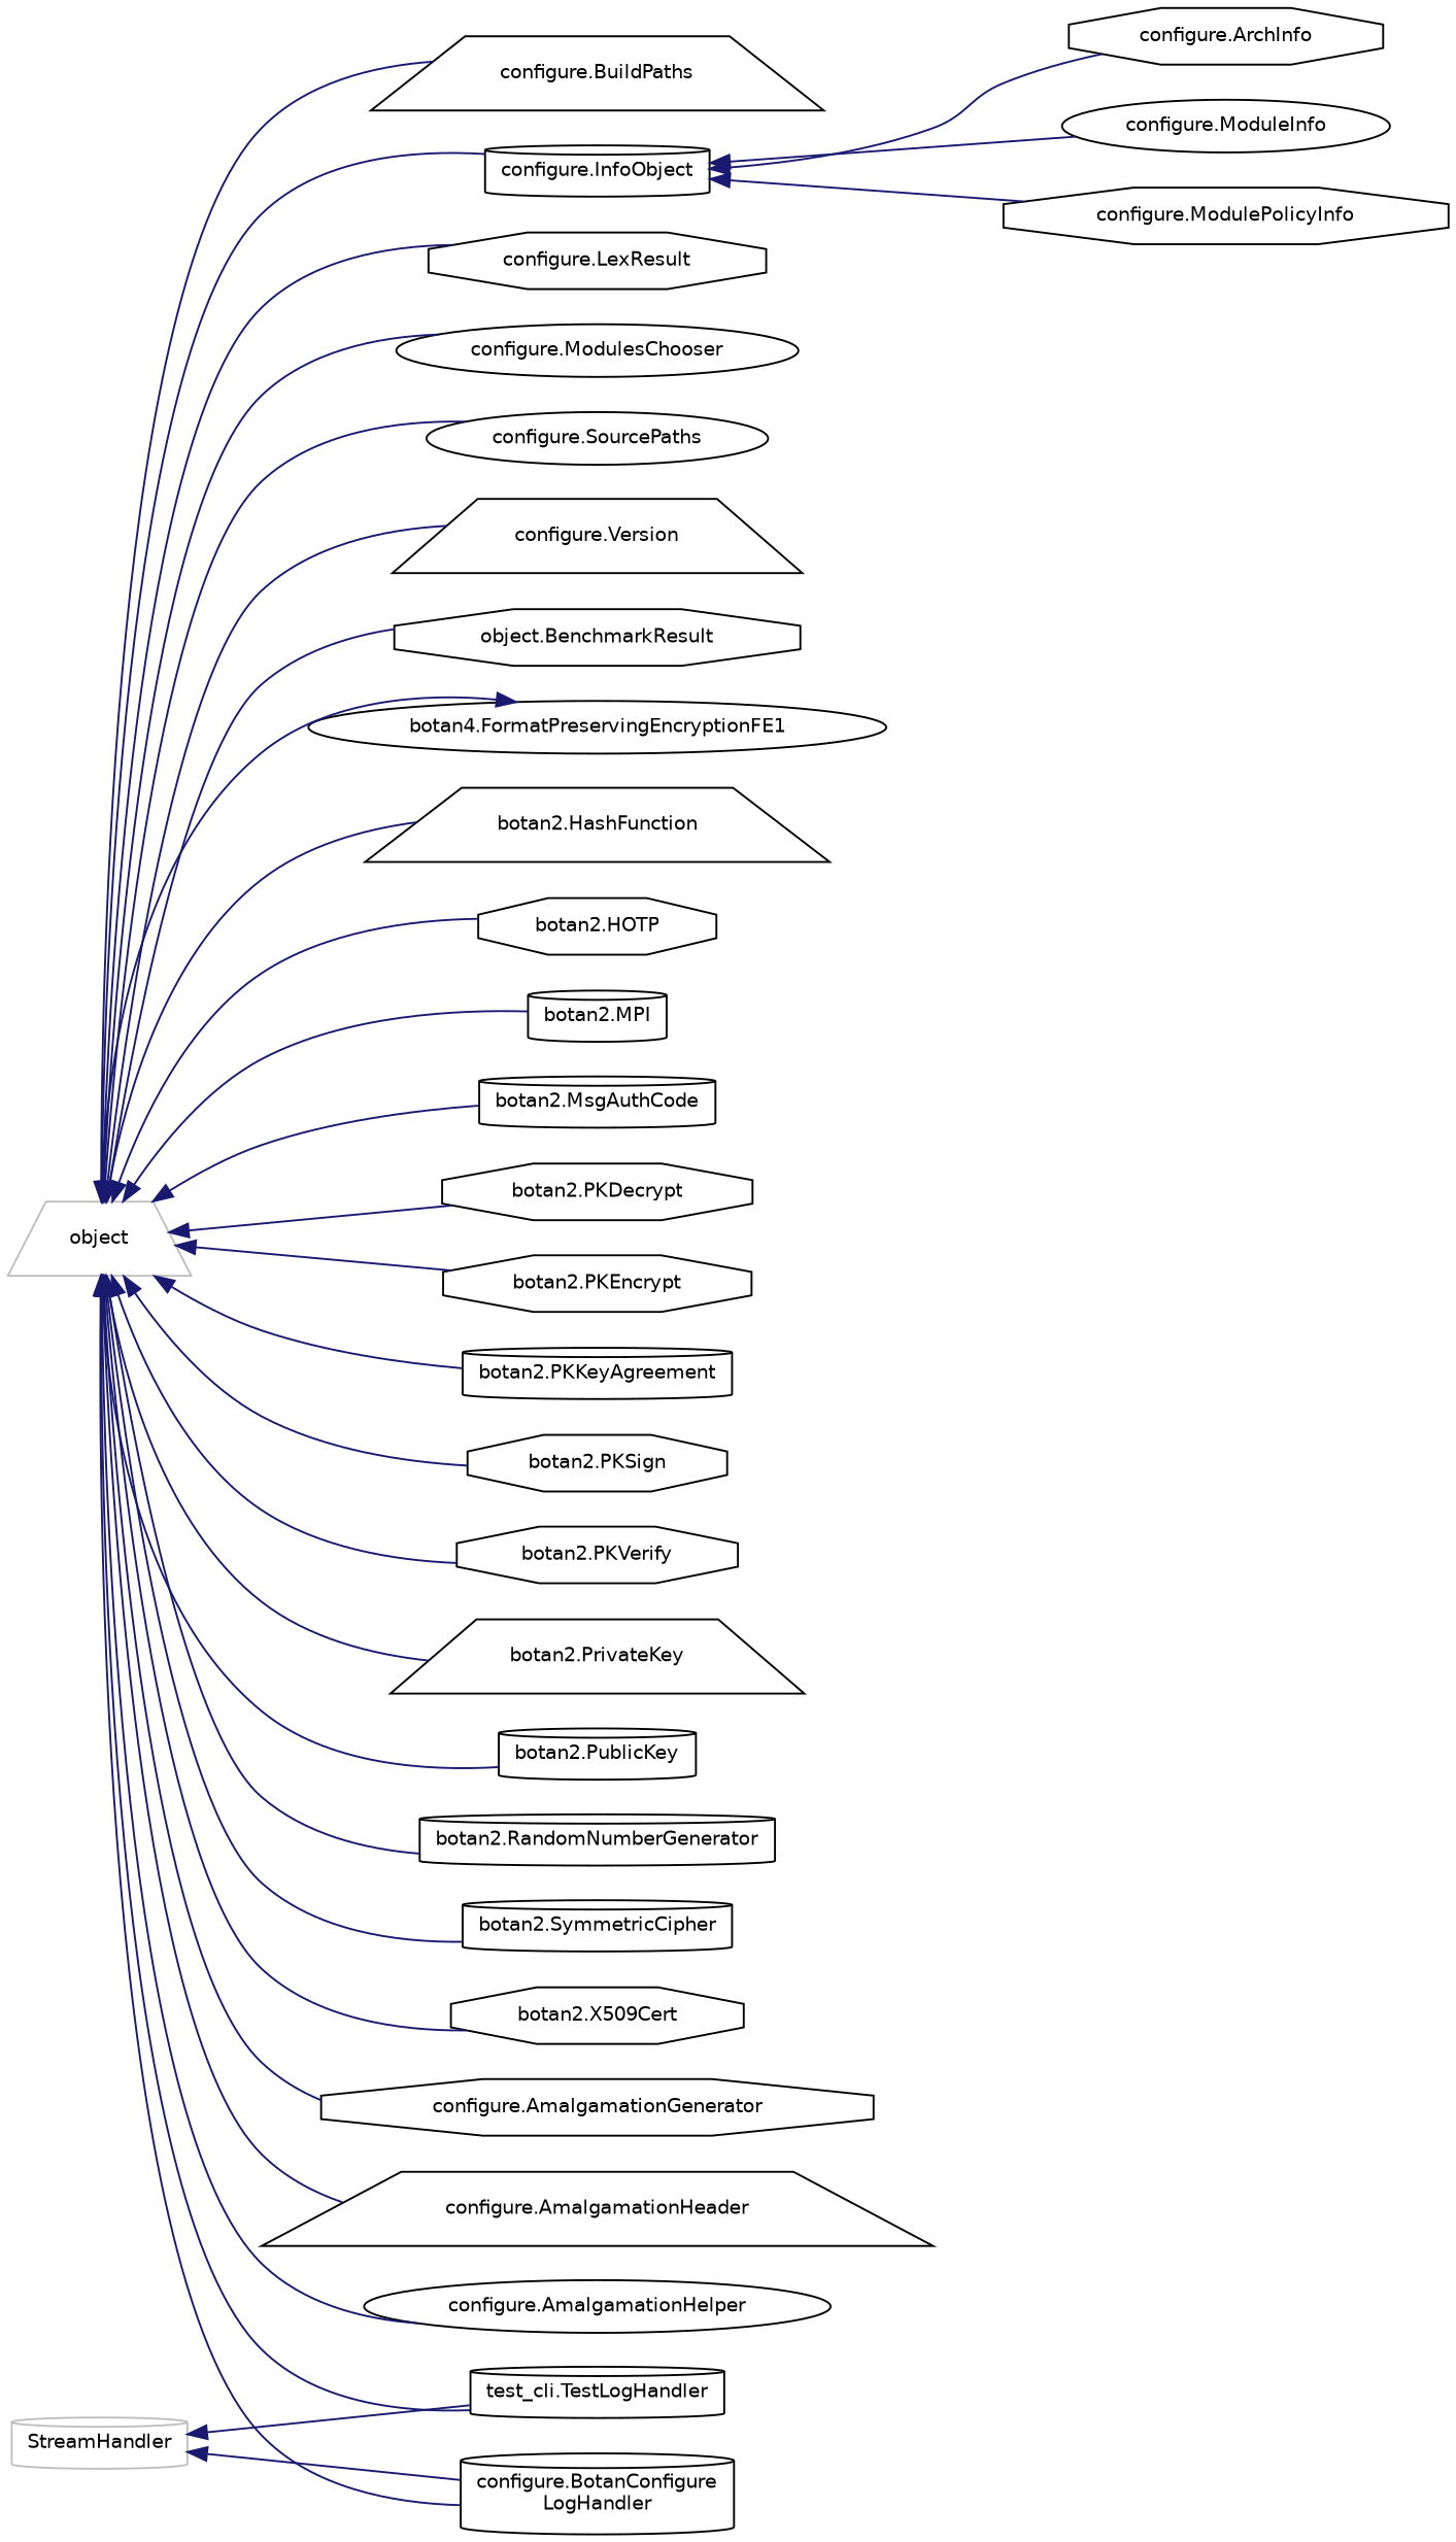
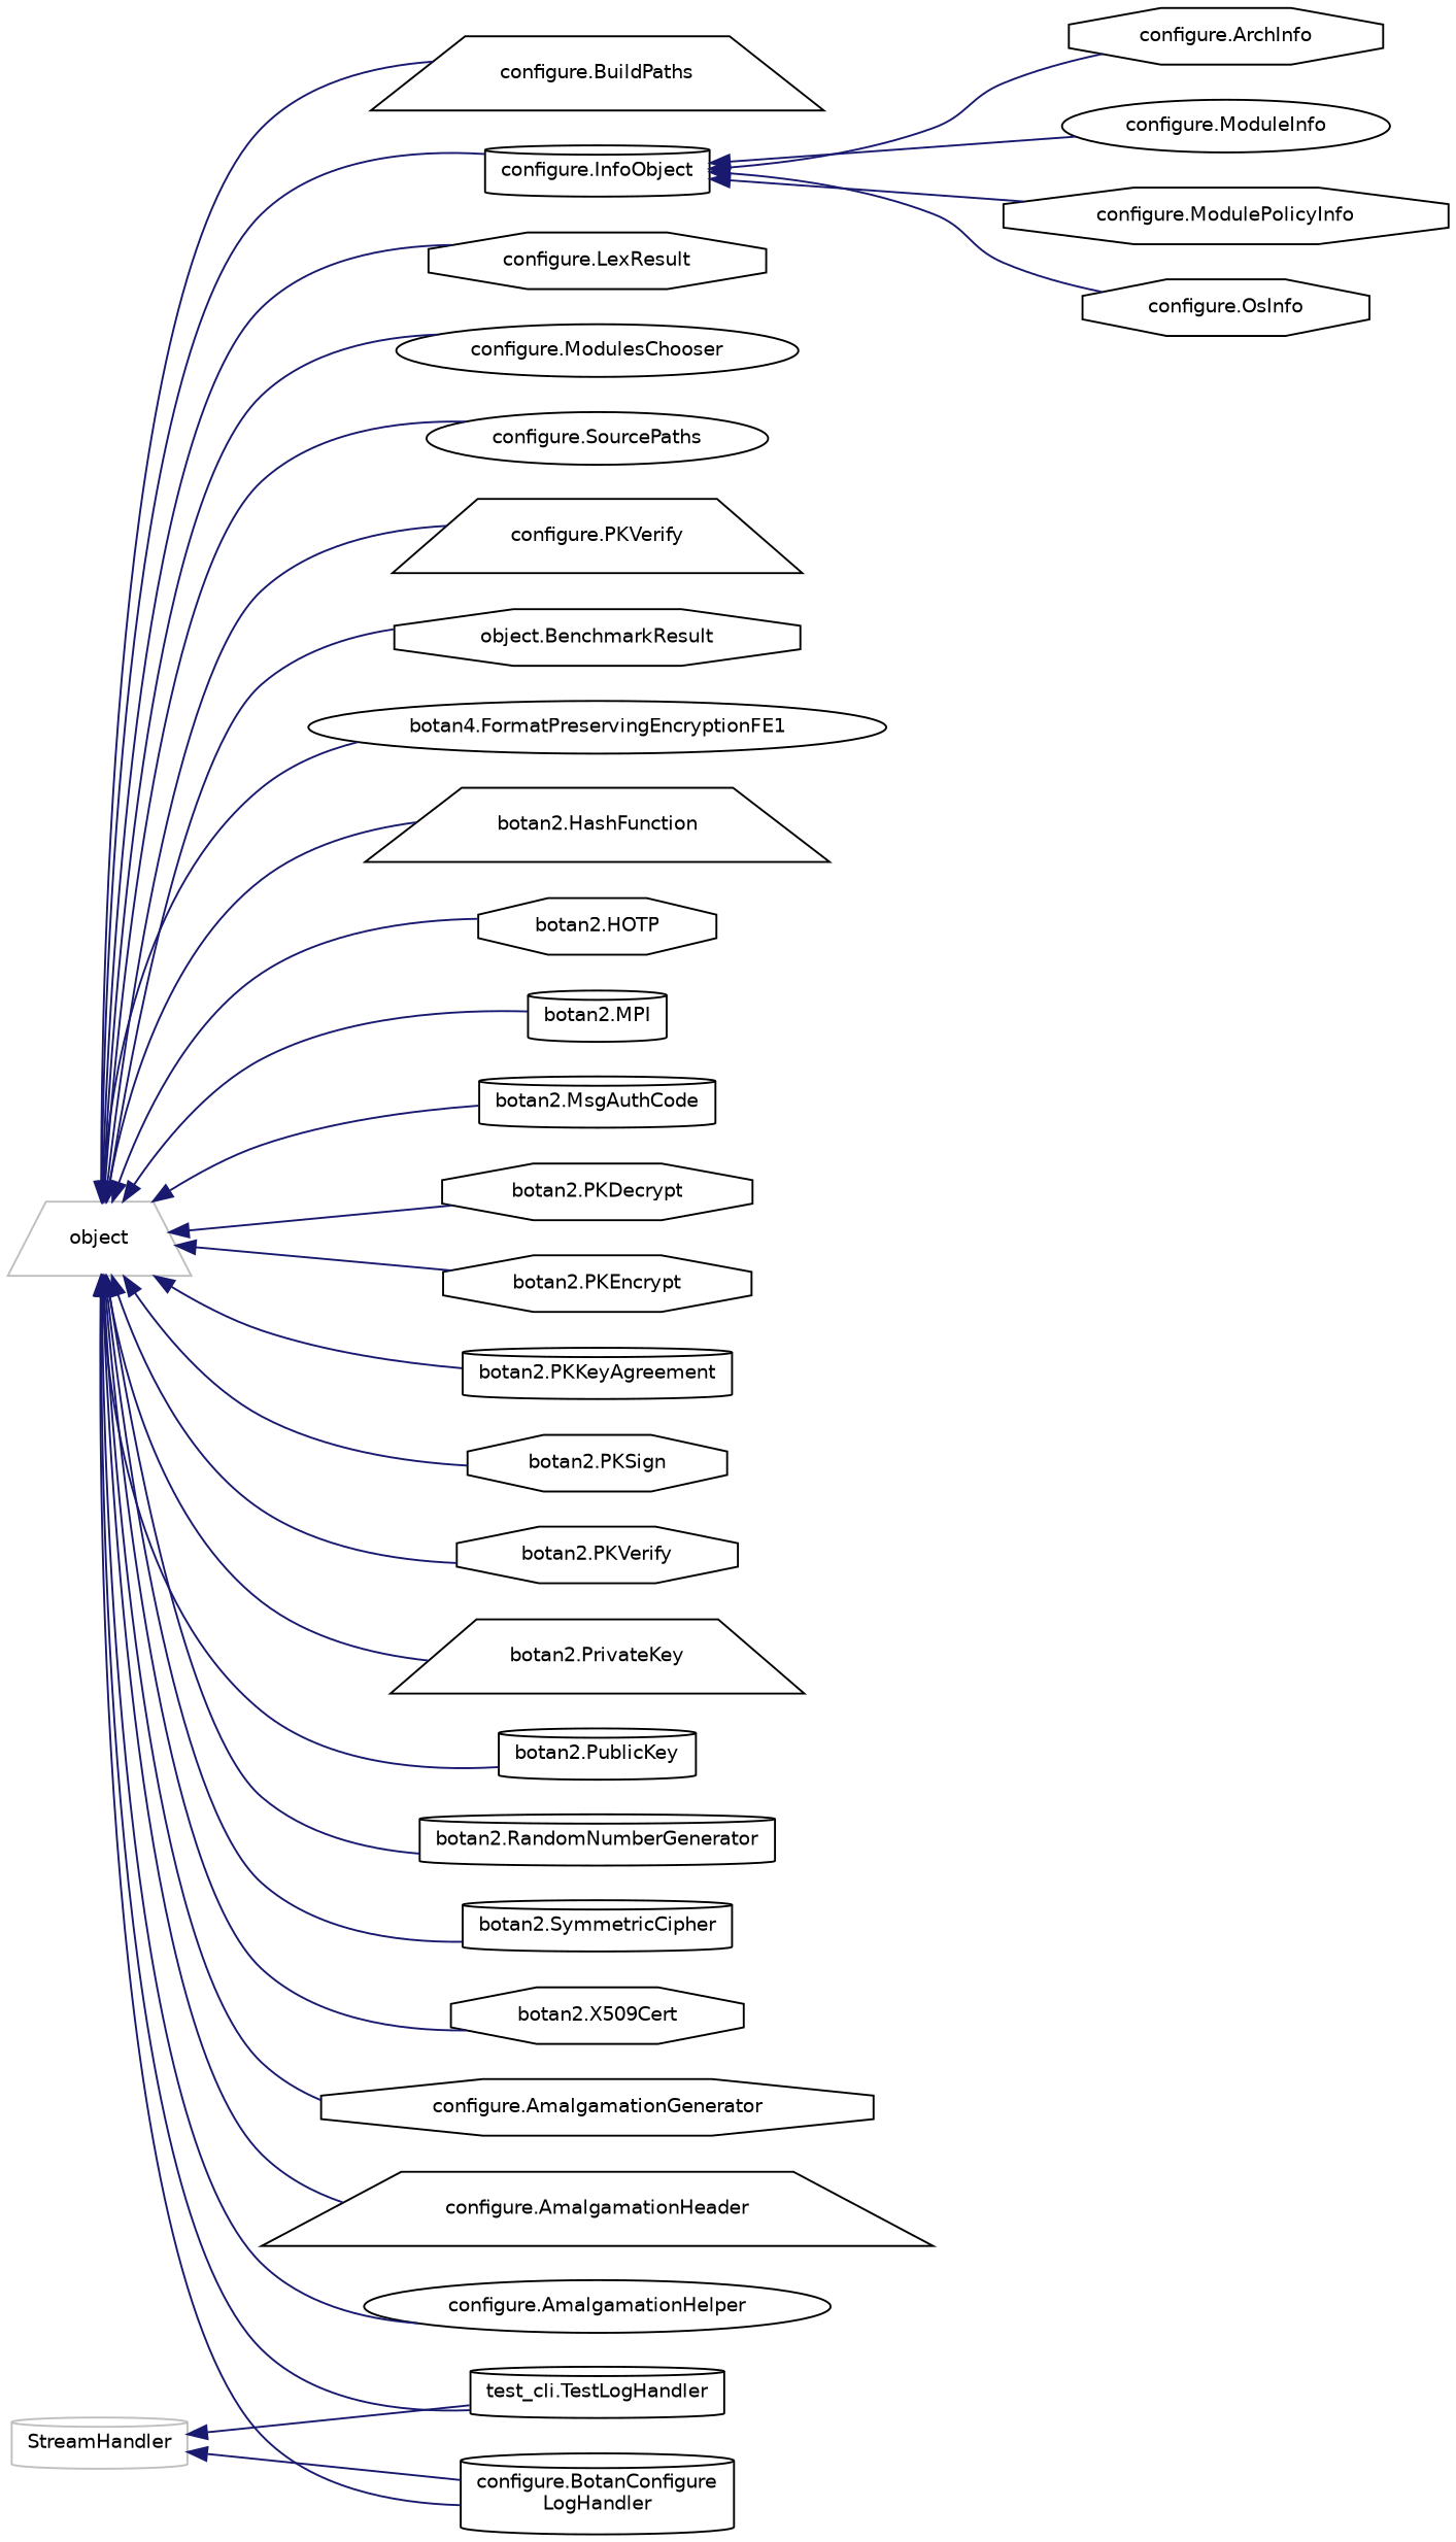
  digraph {
    rankdir=LR
    node [color=black fillcolor=white fontname=Helvetica fontsize=10 shape=octagon style=filled]
    edge [color=midnightblue dir=back fontname=Helvetica fontsize=10 labelfontname=Helvetica labelfontsize=10 style=solid]
    n1 [color=grey75 height=0.2 label=object shape=trapezium width=0.4]
    n2 [height=0.2 label="object.BenchmarkResult" width=0.4]
    n3 [height=0.2 label="botan4.FormatPreservingEncryptionFE1" shape=ellipse width=0.4]
    n4 [height=0.2 label="botan2.HashFunction" shape=trapezium width=0.4]
    n5 [height=0.2 label="botan2.HOTP" width=0.4]
    n6 [height=0.2 label="botan2.MPI" shape=cylinder width=0.4]
    n7 [height=0.2 label="botan2.MsgAuthCode" shape=cylinder width=0.4]
    n8 [height=0.2 label="botan2.PKDecrypt" width=0.4]
    n9 [height=0.2 label="botan2.PKEncrypt" width=0.4]
    n10 [height=0.2 label="botan2.PKKeyAgreement" shape=cylinder width=0.4]
    n11 [height=0.2 label="botan2.PKSign" width=0.4]
    n12 [height=0.2 label="botan2.PKVerify" width=0.4]
    n13 [height=0.2 label="botan2.PrivateKey" shape=trapezium width=0.4]
    n14 [height=0.2 label="botan2.PublicKey" shape=cylinder width=0.4]
    n15 [height=0.2 label="botan2.RandomNumberGenerator" shape=cylinder width=0.4]
    n16 [height=0.2 label="botan2.SymmetricCipher" shape=cylinder width=0.4]
    n17 [height=0.2 label="botan2.X509Cert" width=0.4]
    n18 [height=0.2 label="configure.AmalgamationGenerator" width=0.4]
    n19 [height=0.2 label="configure.AmalgamationHeader" shape=trapezium width=0.4]
    n20 [height=0.2 label="configure.AmalgamationHelper" shape=ellipse width=0.4]
    n21 [height=0.2 label="configure.BotanConfigure\lLogHandler" shape=cylinder width=0.4]
    n22 [height=0.2 label="configure.BuildPaths" shape=trapezium width=0.4]
    n23 [height=0.2 label="configure.InfoObject" shape=cylinder width=0.4]
    n24 [height=0.2 label="configure.LexResult" width=0.4]
    n25 [height=0.2 label="configure.ModulesChooser" shape=ellipse width=0.4]
    n26 [height=0.2 label="configure.SourcePaths" shape=ellipse width=0.4]
-   n27 [height=0.2 label="configure.Version" shape=trapezium width=0.4]
+   n27 [height=0.2 label="configure.PKVerify" shape=trapezium width=0.4]
    n28 [height=0.2 label="test_cli.TestLogHandler" shape=cylinder width=0.4]
    n29 [height=0.2 label="configure.ArchInfo" width=0.4]
    n30 [height=0.2 label="configure.ModuleInfo" shape=ellipse width=0.4]
    n31 [height=0.2 label="configure.ModulePolicyInfo" width=0.4]
+   n32 [height=0.2 label="configure.OsInfo" width=0.4]
    n33 [color=grey75 height=0.2 label=StreamHandler shape=cylinder width=0.4]
    n1 -> n2
-   n3 -> n1
+   n1 -> n3
    n1 -> n4
    n1 -> n5
    n1 -> n6
    n1 -> n7
    n1 -> n8
    n1 -> n9
    n1 -> n10
    n1 -> n11
    n1 -> n12
    n1 -> n13
    n1 -> n14
    n1 -> n15
    n1 -> n16
    n1 -> n17
    n1 -> n18
    n1 -> n19
    n1 -> n20
    n1 -> n21
    n1 -> n22
    n1 -> n23
    n1 -> n24
    n1 -> n25
    n1 -> n26
    n1 -> n27
    n1 -> n28
    n23 -> n29
    n23 -> n30
    n23 -> n31
+   n23 -> n32
    n33 -> n21
    n33 -> n28
  }
